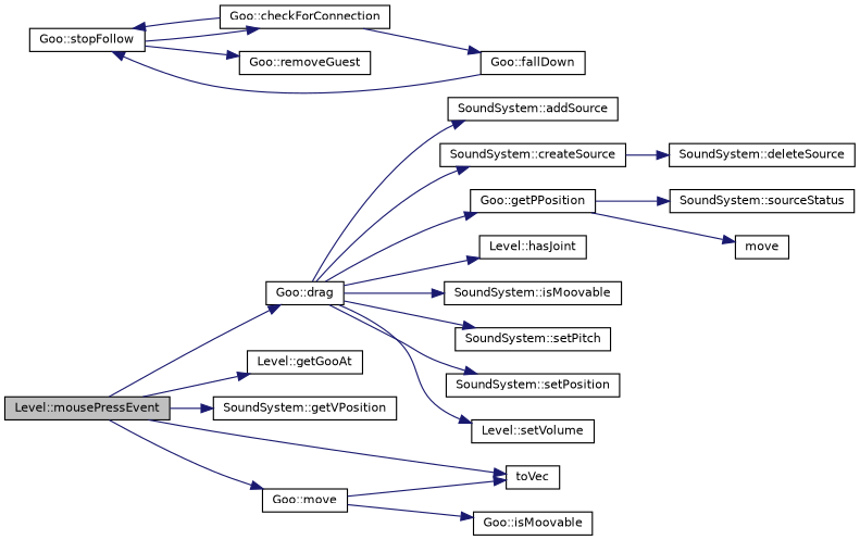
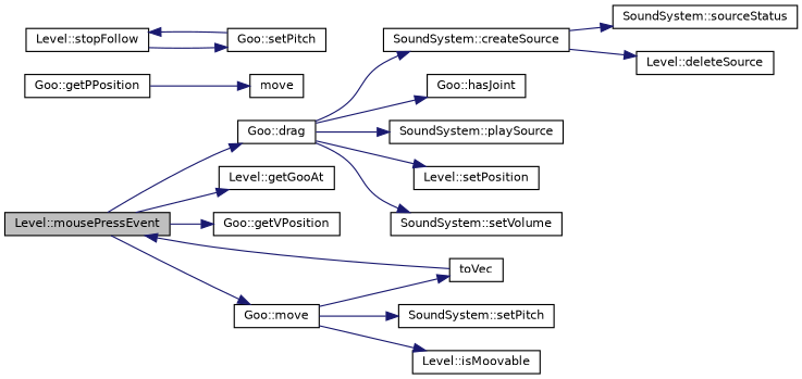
  digraph {
    rankdir=LR
    node [color=black fillcolor=white fontname=Helvetica fontsize=10 shape=record style=filled]
    edge [color=midnightblue fontname=Helvetica fontsize=10 labelfontname=Helvetica labelfontsize=10 style=solid]
    n1 [fillcolor=grey75 fontcolor=black height=0.2 label="Level::mousePressEvent" width=0.4]
    n2 [height=0.2 label="Goo::drag" width=0.4]
    n3 [height=0.2 label="Level::getGooAt" width=0.4]
-   n4 [height=0.2 label="SoundSystem::getVPosition" width=0.4]
+   n4 [height=0.2 label="Goo::getVPosition" width=0.4]
    n5 [height=0.2 label="Goo::move" width=0.4]
    n6 [height=0.2 label=toVec width=0.4]
-   n7 [height=0.2 label="SoundSystem::addSource" width=0.4]
    n8 [height=0.2 label="SoundSystem::createSource" width=0.4]
    n9 [height=0.2 label="Goo::getPPosition" width=0.4]
-   n10 [height=0.2 label="Level::hasJoint" width=0.4]
-   n11 [height=0.2 label="SoundSystem::isMoovable" width=0.4]
+   n10 [height=0.2 label="Goo::hasJoint" width=0.4]
+   n11 [height=0.2 label="SoundSystem::playSource" width=0.4]
    n12 [height=0.2 label="SoundSystem::setPitch" width=0.4]
-   n13 [height=0.2 label="SoundSystem::setPosition" width=0.4]
-   n14 [height=0.2 label="Level::setVolume" width=0.4]
-   n15 [height=0.2 label="Goo::isMoovable" width=0.4]
+   n13 [height=0.2 label="Level::setPosition" width=0.4]
+   n14 [height=0.2 label="SoundSystem::setVolume" width=0.4]
+   n15 [height=0.2 label="Level::isMoovable" width=0.4]
    n16 [height=0.2 label="SoundSystem::sourceStatus" width=0.4]
-   n17 [height=0.2 label="SoundSystem::deleteSource" width=0.4]
+   n17 [height=0.2 label="Level::deleteSource" width=0.4]
    n18 [height=0.2 label=move width=0.4]
-   n19 [height=0.2 label="Goo::stopFollow" width=0.4]
-   n20 [height=0.2 label="Goo::checkForConnection" width=0.4]
-   n21 [height=0.2 label="Goo::removeGuest" width=0.4]
-   n22 [height=0.2 label="Goo::fallDown" width=0.4]
+   n19 [height=0.2 label="Level::stopFollow" width=0.4]
+   n20 [height=0.2 label="Goo::setPitch" width=0.4]
    n1 -> n2
    n1 -> n3
    n1 -> n4
    n1 -> n5
-   n1 -> n6
-   n2 -> n7
+   n6 -> n1
    n2 -> n8
-   n2 -> n9
    n2 -> n10
    n2 -> n11
-   n2 -> n12
+   n5 -> n12
    n2 -> n13
    n2 -> n14
    n5 -> n6
    n5 -> n15
-   n9 -> n16
+   n8 -> n16
    n8 -> n17
    n9 -> n18
    n19 -> n20
-   n19 -> n21
    n20 -> n19
-   n20 -> n22
-   n22 -> n19
  }
